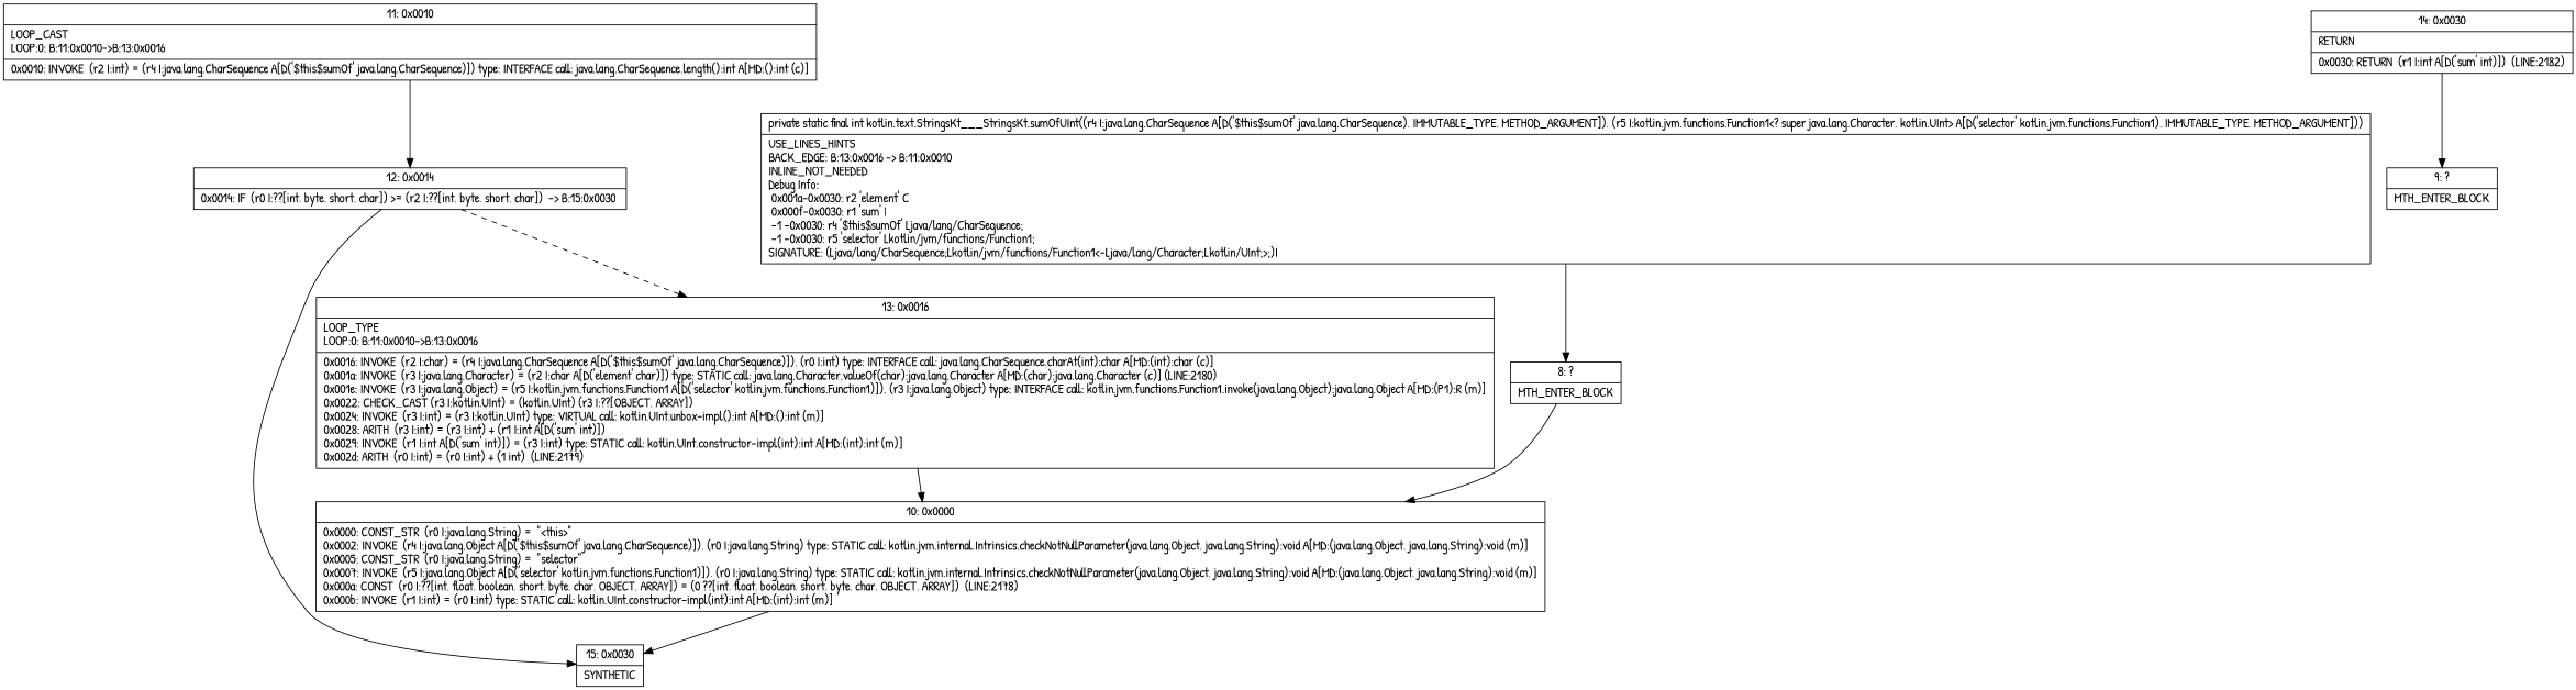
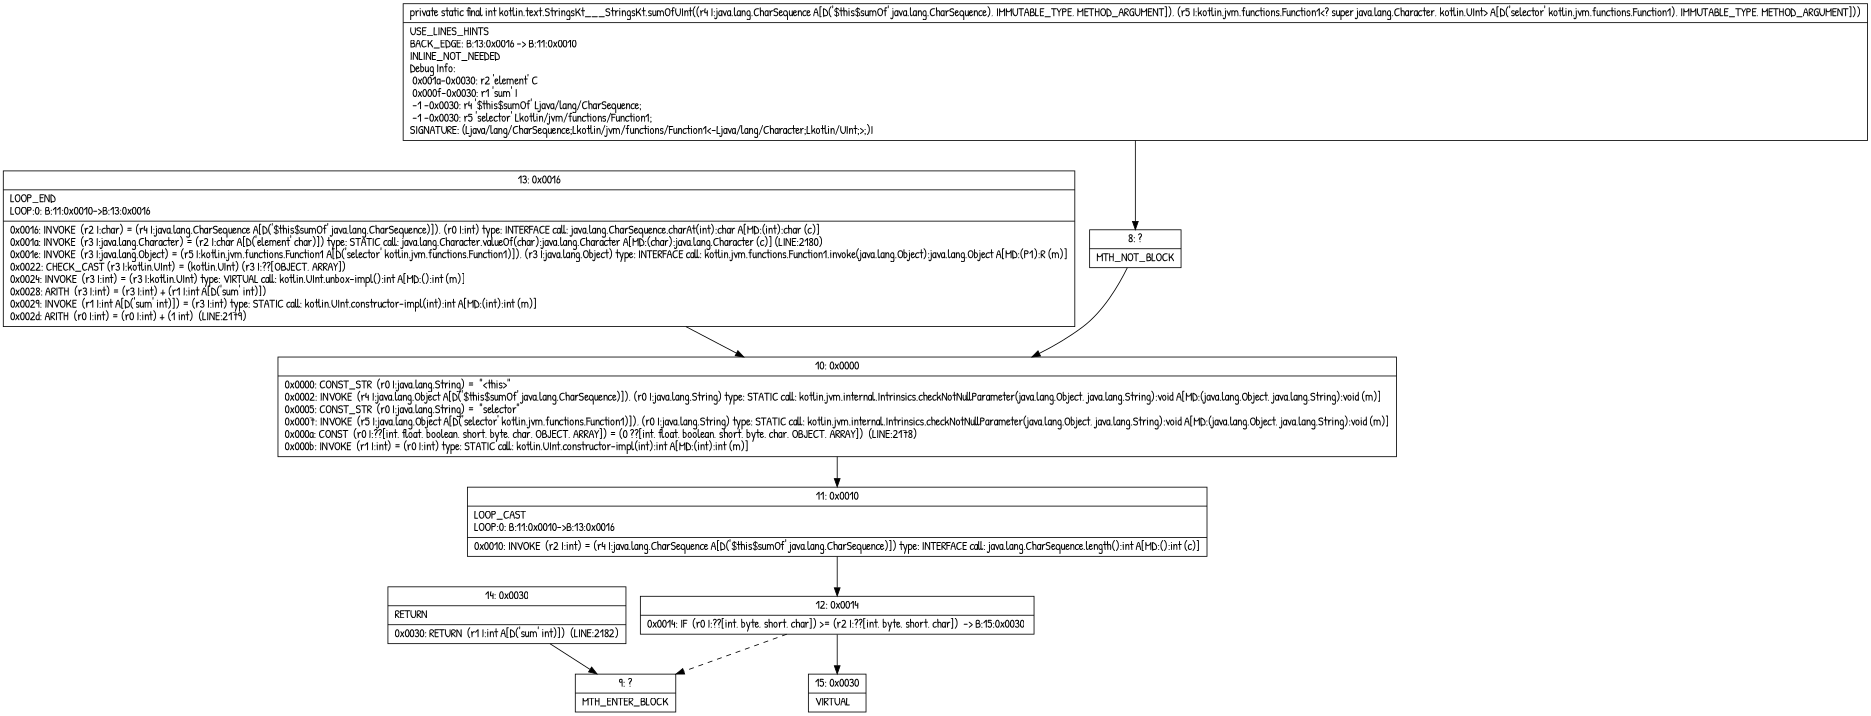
  digraph {
    fontname="Patrick Hand"
    node [fontname="Patrick Hand" shape=record]
    edge [fontname="Patrick Hand"]
-   n1 [label="{8\:\ ?|MTH_ENTER_BLOCK\l}"]
+   n1 [label="{8\:\ ?|MTH_NOT_BLOCK\l}"]
    n2 [label="{10\:\ 0x0000|0x0000: CONST_STR  (r0 I:java.lang.String) =  \"\<this\>\" \l0x0002: INVOKE  (r4 I:java.lang.Object A[D('$this$sumOf' java.lang.CharSequence)]), (r0 I:java.lang.String) type: STATIC call: kotlin.jvm.internal.Intrinsics.checkNotNullParameter(java.lang.Object, java.lang.String):void A[MD:(java.lang.Object, java.lang.String):void (m)]\l0x0005: CONST_STR  (r0 I:java.lang.String) =  \"selector\" \l0x0007: INVOKE  (r5 I:java.lang.Object A[D('selector' kotlin.jvm.functions.Function1)]), (r0 I:java.lang.String) type: STATIC call: kotlin.jvm.internal.Intrinsics.checkNotNullParameter(java.lang.Object, java.lang.String):void A[MD:(java.lang.Object, java.lang.String):void (m)]\l0x000a: CONST  (r0 I:??[int, float, boolean, short, byte, char, OBJECT, ARRAY]) = (0 ??[int, float, boolean, short, byte, char, OBJECT, ARRAY])  (LINE:2178)\l0x000b: INVOKE  (r1 I:int) = (r0 I:int) type: STATIC call: kotlin.UInt.constructor\-impl(int):int A[MD:(int):int (m)]\l}"]
    n3 [label="{11\:\ 0x0010|LOOP_CAST\lLOOP:0: B:11:0x0010\-\>B:13:0x0016\l|0x0010: INVOKE  (r2 I:int) = (r4 I:java.lang.CharSequence A[D('$this$sumOf' java.lang.CharSequence)]) type: INTERFACE call: java.lang.CharSequence.length():int A[MD:():int (c)]\l}"]
    n4 [label="{12\:\ 0x0014|0x0014: IF  (r0 I:??[int, byte, short, char]) \>= (r2 I:??[int, byte, short, char])  \-\> B:15:0x0030 \l}"]
-   n5 [label="{13\:\ 0x0016|LOOP_TYPE\lLOOP:0: B:11:0x0010\-\>B:13:0x0016\l|0x0016: INVOKE  (r2 I:char) = (r4 I:java.lang.CharSequence A[D('$this$sumOf' java.lang.CharSequence)]), (r0 I:int) type: INTERFACE call: java.lang.CharSequence.charAt(int):char A[MD:(int):char (c)]\l0x001a: INVOKE  (r3 I:java.lang.Character) = (r2 I:char A[D('element' char)]) type: STATIC call: java.lang.Character.valueOf(char):java.lang.Character A[MD:(char):java.lang.Character (c)] (LINE:2180)\l0x001e: INVOKE  (r3 I:java.lang.Object) = (r5 I:kotlin.jvm.functions.Function1 A[D('selector' kotlin.jvm.functions.Function1)]), (r3 I:java.lang.Object) type: INTERFACE call: kotlin.jvm.functions.Function1.invoke(java.lang.Object):java.lang.Object A[MD:(P1):R (m)]\l0x0022: CHECK_CAST (r3 I:kotlin.UInt) = (kotlin.UInt) (r3 I:??[OBJECT, ARRAY]) \l0x0024: INVOKE  (r3 I:int) = (r3 I:kotlin.UInt) type: VIRTUAL call: kotlin.UInt.unbox\-impl():int A[MD:():int (m)]\l0x0028: ARITH  (r3 I:int) = (r3 I:int) + (r1 I:int A[D('sum' int)]) \l0x0029: INVOKE  (r1 I:int A[D('sum' int)]) = (r3 I:int) type: STATIC call: kotlin.UInt.constructor\-impl(int):int A[MD:(int):int (m)]\l0x002d: ARITH  (r0 I:int) = (r0 I:int) + (1 int)  (LINE:2179)\l}"]
-   n6 [label="{15\:\ 0x0030|SYNTHETIC\l}"]
+   n5 [label="{13\:\ 0x0016|LOOP_END\lLOOP:0: B:11:0x0010\-\>B:13:0x0016\l|0x0016: INVOKE  (r2 I:char) = (r4 I:java.lang.CharSequence A[D('$this$sumOf' java.lang.CharSequence)]), (r0 I:int) type: INTERFACE call: java.lang.CharSequence.charAt(int):char A[MD:(int):char (c)]\l0x001a: INVOKE  (r3 I:java.lang.Character) = (r2 I:char A[D('element' char)]) type: STATIC call: java.lang.Character.valueOf(char):java.lang.Character A[MD:(char):java.lang.Character (c)] (LINE:2180)\l0x001e: INVOKE  (r3 I:java.lang.Object) = (r5 I:kotlin.jvm.functions.Function1 A[D('selector' kotlin.jvm.functions.Function1)]), (r3 I:java.lang.Object) type: INTERFACE call: kotlin.jvm.functions.Function1.invoke(java.lang.Object):java.lang.Object A[MD:(P1):R (m)]\l0x0022: CHECK_CAST (r3 I:kotlin.UInt) = (kotlin.UInt) (r3 I:??[OBJECT, ARRAY]) \l0x0024: INVOKE  (r3 I:int) = (r3 I:kotlin.UInt) type: VIRTUAL call: kotlin.UInt.unbox\-impl():int A[MD:():int (m)]\l0x0028: ARITH  (r3 I:int) = (r3 I:int) + (r1 I:int A[D('sum' int)]) \l0x0029: INVOKE  (r1 I:int A[D('sum' int)]) = (r3 I:int) type: STATIC call: kotlin.UInt.constructor\-impl(int):int A[MD:(int):int (m)]\l0x002d: ARITH  (r0 I:int) = (r0 I:int) + (1 int)  (LINE:2179)\l}"]
+   n6 [label="{15\:\ 0x0030|VIRTUAL\l}"]
    n7 [label="{14\:\ 0x0030|RETURN\l|0x0030: RETURN  (r1 I:int A[D('sum' int)])  (LINE:2182)\l}"]
    n8 [label="{9\:\ ?|MTH_ENTER_BLOCK\l}"]
    n9 [label="{private static final int kotlin.text.StringsKt___StringsKt.sumOfUInt((r4 I:java.lang.CharSequence A[D('$this$sumOf' java.lang.CharSequence), IMMUTABLE_TYPE, METHOD_ARGUMENT]), (r5 I:kotlin.jvm.functions.Function1\<? super java.lang.Character, kotlin.UInt\> A[D('selector' kotlin.jvm.functions.Function1), IMMUTABLE_TYPE, METHOD_ARGUMENT]))  | USE_LINES_HINTS\lBACK_EDGE: B:13:0x0016 \-\> B:11:0x0010\lINLINE_NOT_NEEDED\lDebug Info:\l  0x001a\-0x0030: r2 'element' C\l  0x000f\-0x0030: r1 'sum' I\l  \-1 \-0x0030: r4 '$this$sumOf' Ljava\/lang\/CharSequence;\l  \-1 \-0x0030: r5 'selector' Lkotlin\/jvm\/functions\/Function1;\lSIGNATURE: (Ljava\/lang\/CharSequence;Lkotlin\/jvm\/functions\/Function1\<\-Ljava\/lang\/Character;Lkotlin\/UInt;\>;)I\l}"]
    n1 -> n2
-   n2 -> n6
+   n2 -> n3
    n3 -> n4
-   n4 -> n5 [style=dashed]
+   n4 -> n8 [style=dashed]
    n4 -> n6
    n5 -> n2
    n7 -> n8
    n9 -> n1
  }
